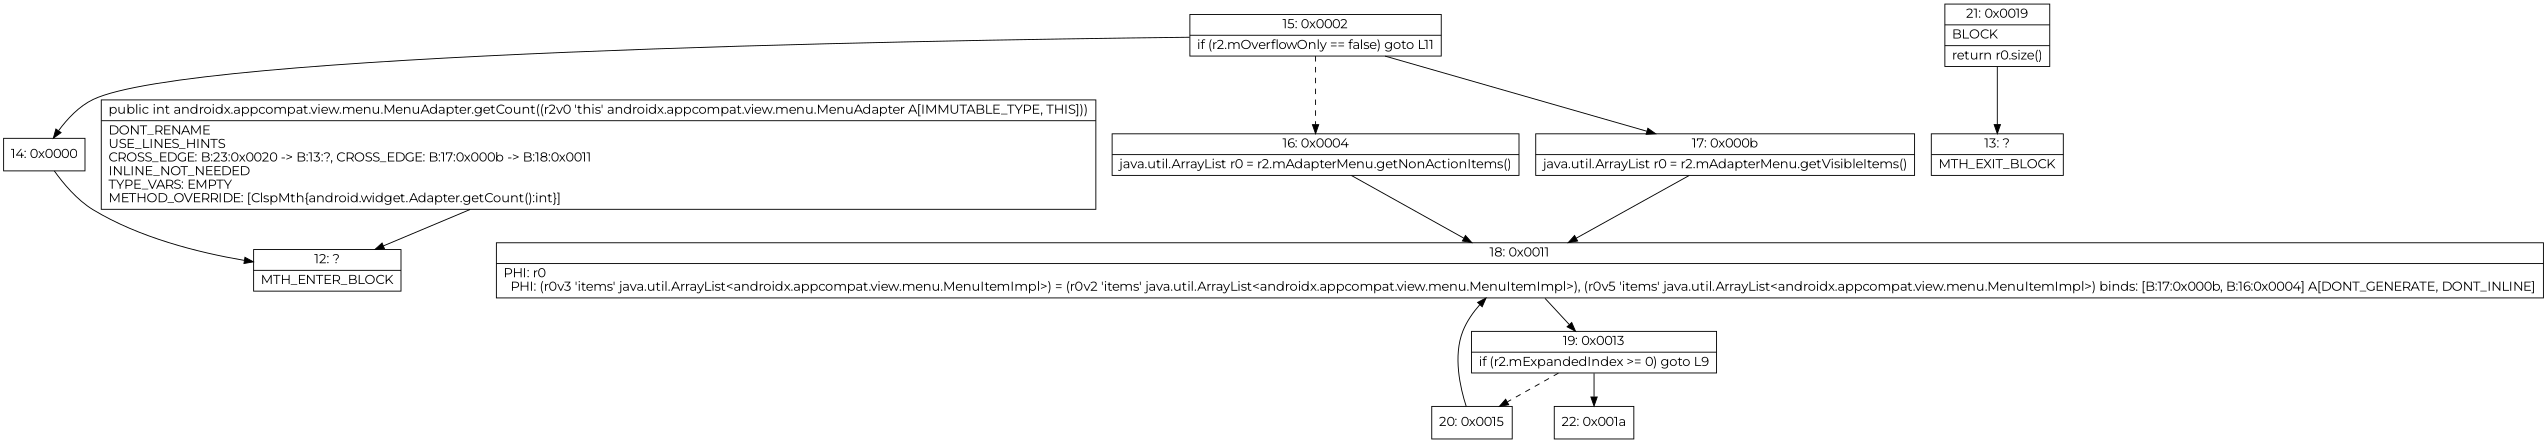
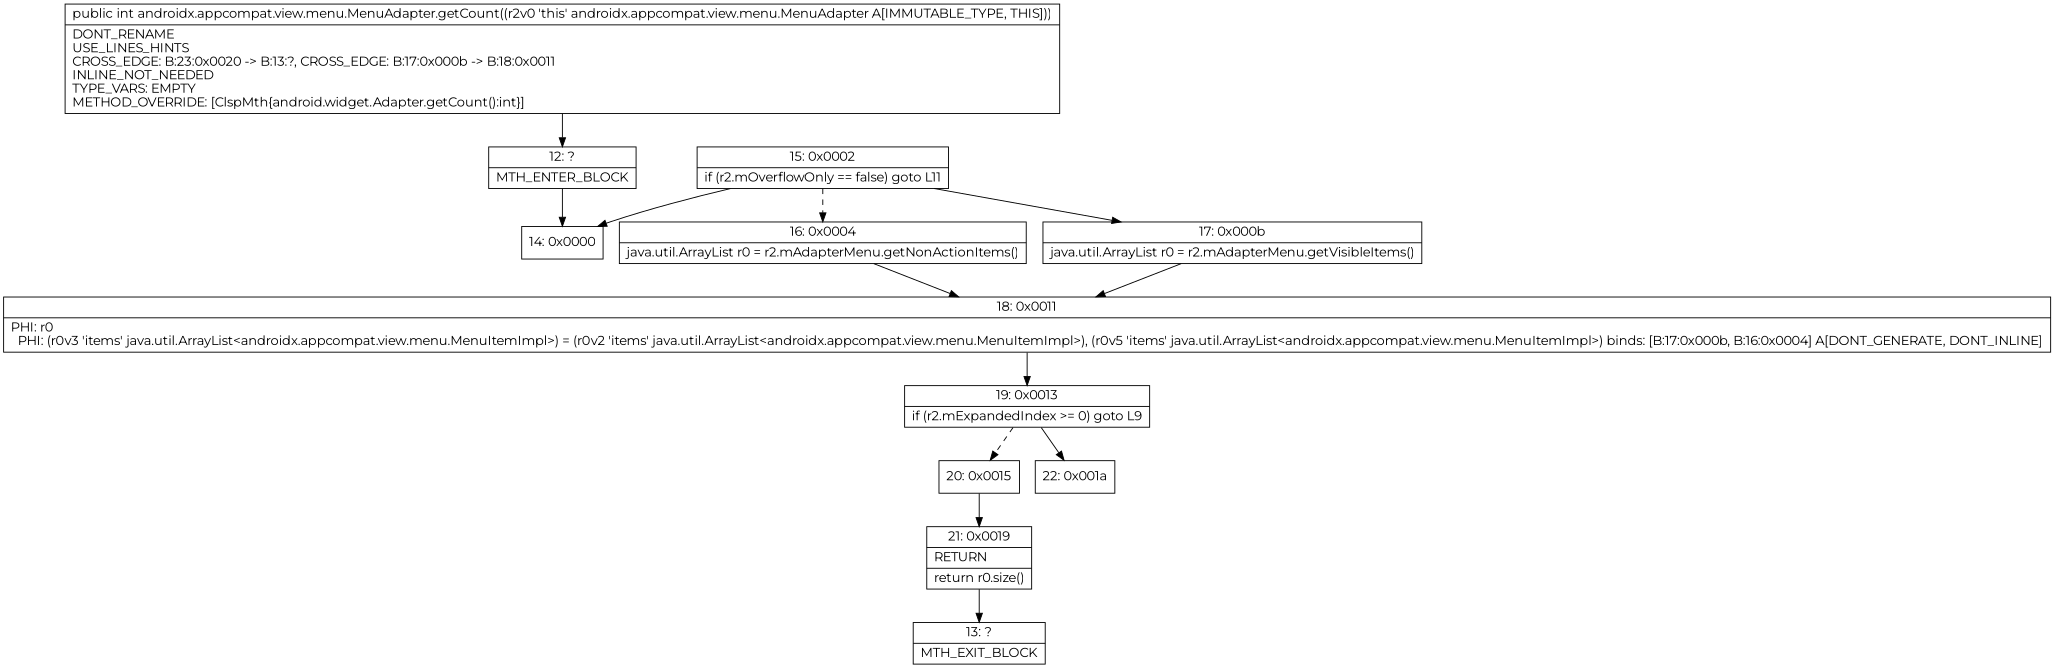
  digraph {
    fontname=Montserrat
    node [fontname=Montserrat shape=record]
    edge [fontname=Montserrat]
    n1 [label="{12\:\ ?|MTH_ENTER_BLOCK\l}"]
    n2 [label="{14\:\ 0x0000}"]
    n3 [label="{15\:\ 0x0002|if (r2.mOverflowOnly == false) goto L11\l}"]
    n4 [label="{16\:\ 0x0004|java.util.ArrayList r0 = r2.mAdapterMenu.getNonActionItems()\l}"]
    n5 [label="{17\:\ 0x000b|java.util.ArrayList r0 = r2.mAdapterMenu.getVisibleItems()\l}"]
    n6 [label="{18\:\ 0x0011|PHI: r0 \l  PHI: (r0v3 'items' java.util.ArrayList\<androidx.appcompat.view.menu.MenuItemImpl\>) = (r0v2 'items' java.util.ArrayList\<androidx.appcompat.view.menu.MenuItemImpl\>), (r0v5 'items' java.util.ArrayList\<androidx.appcompat.view.menu.MenuItemImpl\>) binds: [B:17:0x000b, B:16:0x0004] A[DONT_GENERATE, DONT_INLINE]\l}"]
    n7 [label="{19\:\ 0x0013|if (r2.mExpandedIndex \>= 0) goto L9\l}"]
    n8 [label="{20\:\ 0x0015}"]
    n9 [label="{22\:\ 0x001a}"]
-   n10 [label="{21\:\ 0x0019|BLOCK\l|return r0.size()\l}"]
+   n10 [label="{21\:\ 0x0019|RETURN\l|return r0.size()\l}"]
    n11 [label="{13\:\ ?|MTH_EXIT_BLOCK\l}"]
    n12 [label="{public int androidx.appcompat.view.menu.MenuAdapter.getCount((r2v0 'this' androidx.appcompat.view.menu.MenuAdapter A[IMMUTABLE_TYPE, THIS]))  | DONT_RENAME\lUSE_LINES_HINTS\lCROSS_EDGE: B:23:0x0020 \-\> B:13:?, CROSS_EDGE: B:17:0x000b \-\> B:18:0x0011\lINLINE_NOT_NEEDED\lTYPE_VARS: EMPTY\lMETHOD_OVERRIDE: [ClspMth\{android.widget.Adapter.getCount():int\}]\l}"]
-   n2 -> n1
+   n1 -> n2
    n3 -> n2
    n3 -> n4 [style=dashed]
    n3 -> n5
    n4 -> n6
    n5 -> n6
    n6 -> n7
    n7 -> n8 [style=dashed]
    n7 -> n9
-   n8 -> n6
+   n8 -> n10
    n10 -> n11
    n12 -> n1
  }
